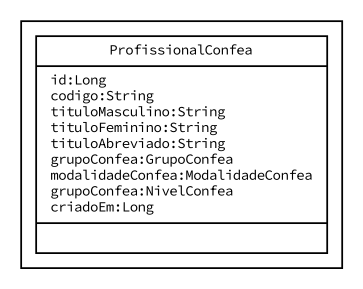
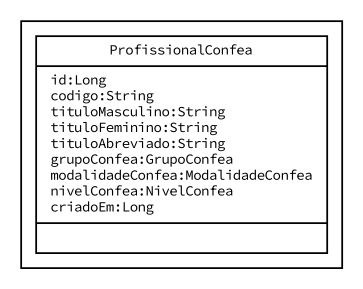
  digraph {
    fontname="Source Code Pro"
    fontsize=8
-   n1 [fontname="Source Code Pro" fontsize=8 label="{ProfissionalConfea|id:Long\lcodigo:String\ltituloMasculino:String\ltituloFeminino:String\ltituloAbreviado:String\lgrupoConfea:GrupoConfea\lmodalidadeConfea:ModalidadeConfea\lgrupoConfea:NivelConfea\lcriadoEm:Long\l|\l}" shape=record]
+   n1 [fontname="Source Code Pro" fontsize=8 label="{ProfissionalConfea|id:Long\lcodigo:String\ltituloMasculino:String\ltituloFeminino:String\ltituloAbreviado:String\lgrupoConfea:GrupoConfea\lmodalidadeConfea:ModalidadeConfea\lnivelConfea:NivelConfea\lcriadoEm:Long\l|\l}" shape=record]
    subgraph cluster_1 {
      n1
    }
  }
